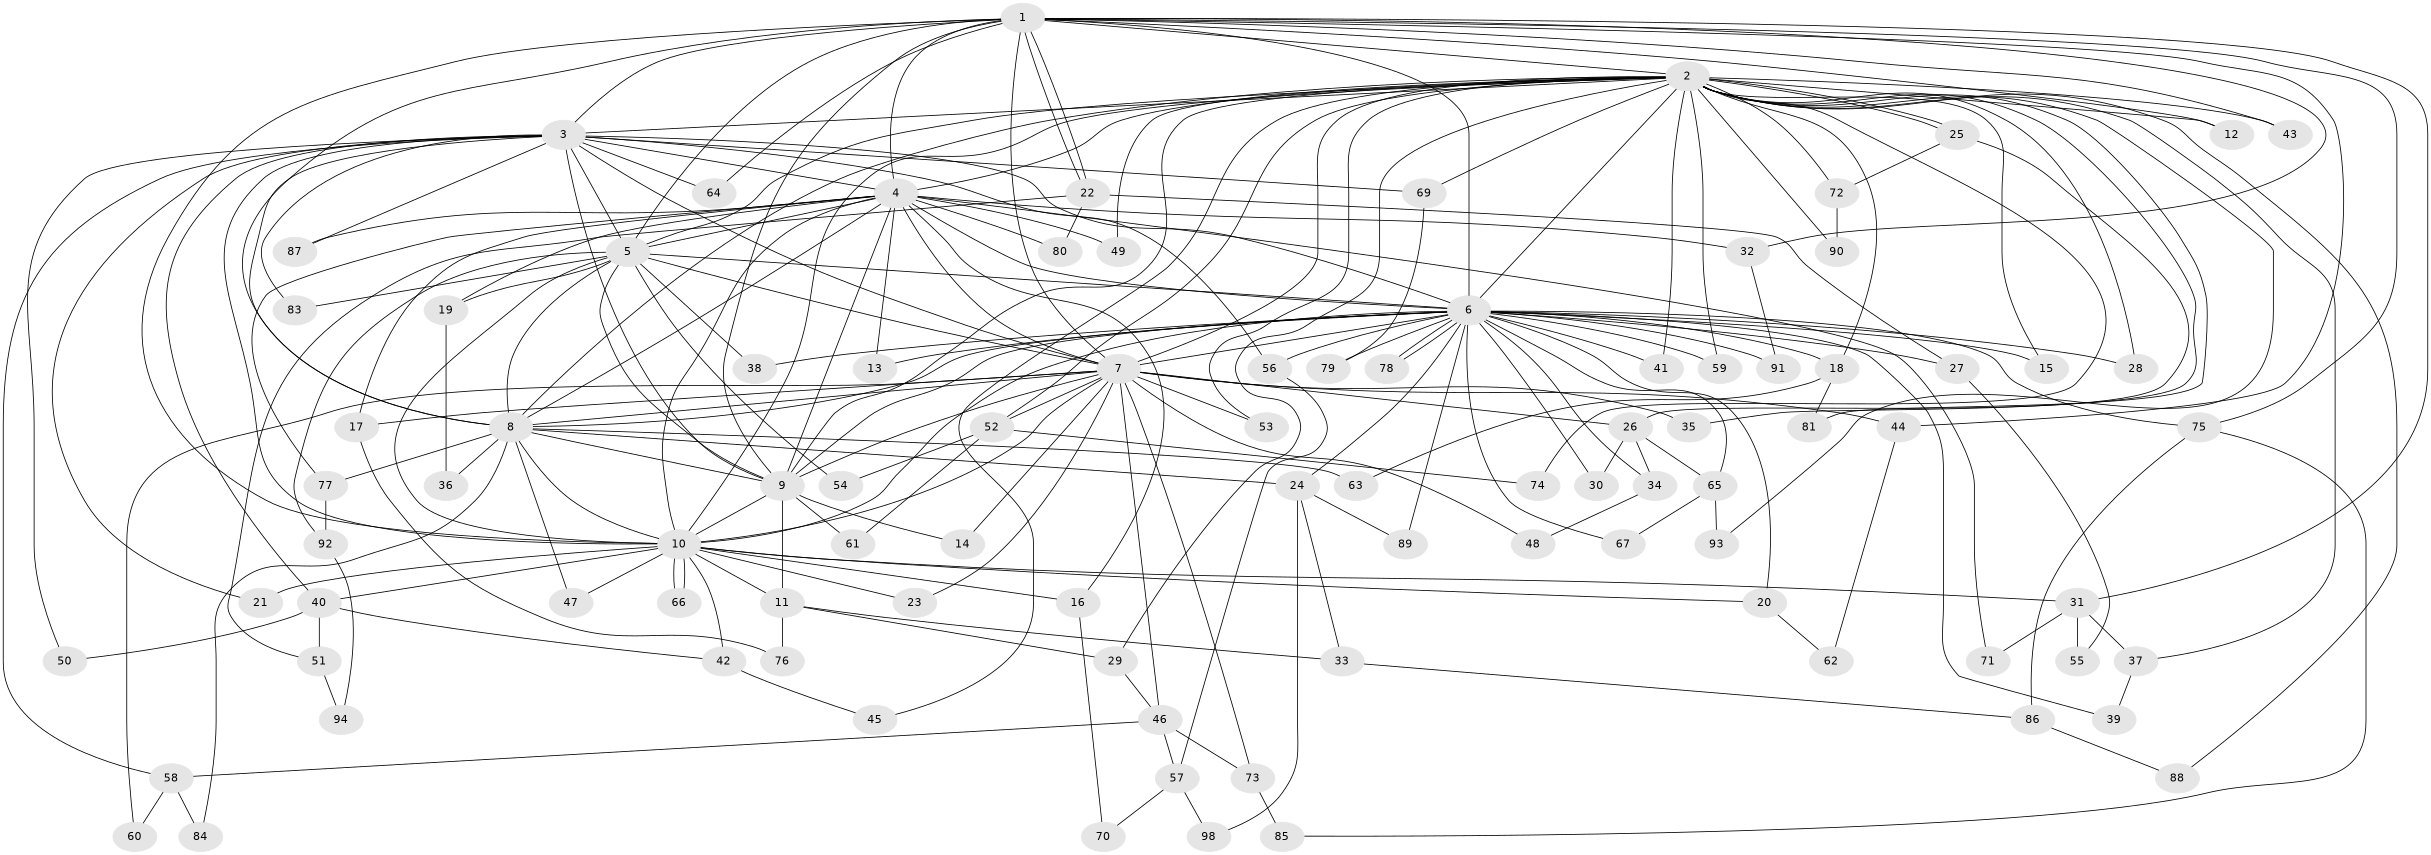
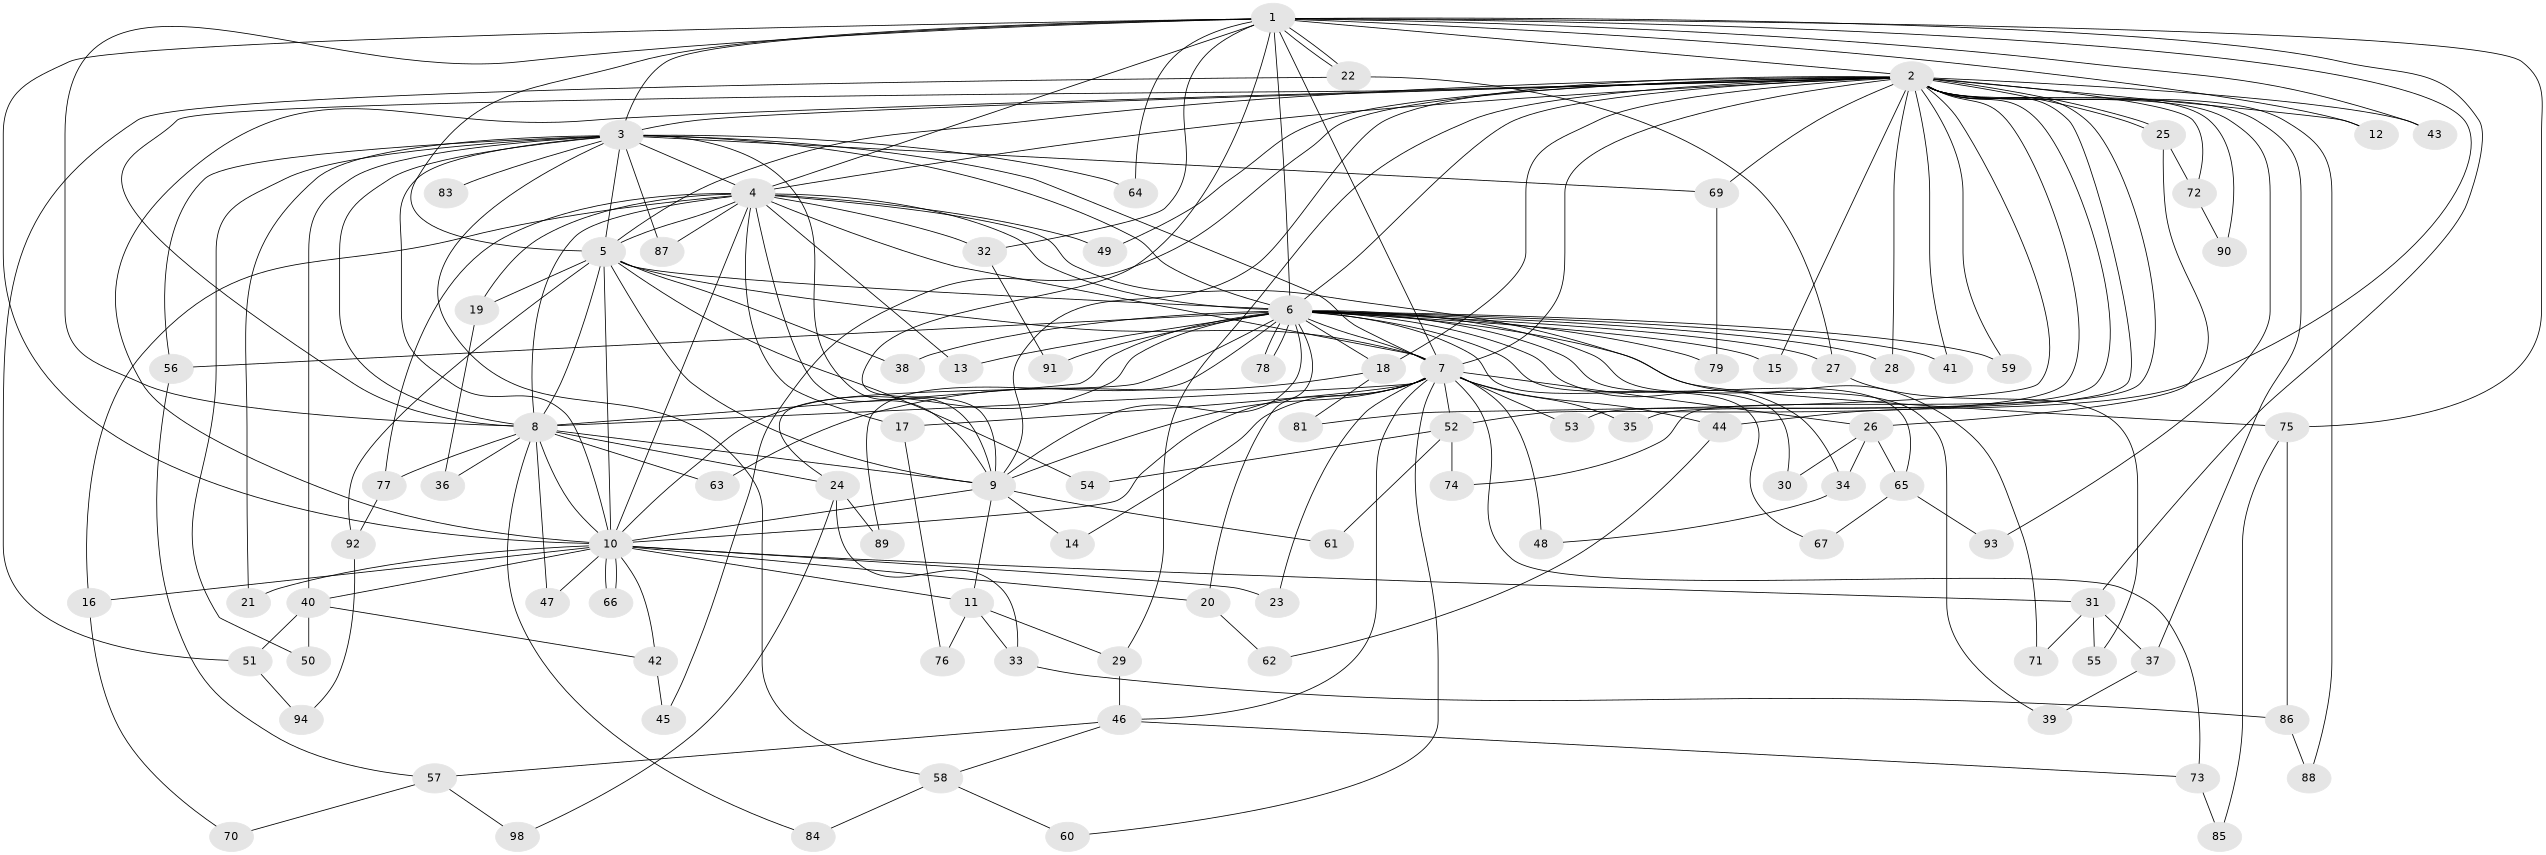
  graph {
    fontname="DejaVu Sans"
    node [color=gray90 fontname="DejaVu Sans" style=filled]
    edge [fontname="DejaVu Sans"]
    1
    2
    3
    4
    5
    6
    7
    8
    9
    10
    12
    22
    31
    32
    43
    44
    64
    75
    15
    18
    25
    28
    29
    35
    37
    41
    45
    49
    52
    53
    59
    69
    72
    74
    81
    88
    90
    93
    21
    40
    50
    56
    58
    83
    87
    13
    16
    17
    19
    71
    77
-   80
    38
    54
    92
    20
    24
    27
    30
    34
    39
    65
    67
    78
    79
    89
    91
    14
    23
    26
    46
    48
    60
    73
    36
    47
    63
    84
    11
    61
    42
    66
    51
    55
    62
    86
    85
    57
    70
    76
    94
    33
    n93 [label=98]
    1 -- 2
    1 -- 3
    1 -- 4
    1 -- 5
    1 -- 6
    1 -- 7
    1 -- 8
    1 -- 9
    1 -- 10
    1 -- 12
    1 -- 22
    1 -- 22
    1 -- 31
    1 -- 32
    1 -- 43
    1 -- 44
    1 -- 64
    1 -- 75
    2 -- 3
    2 -- 4
    2 -- 5
    2 -- 6
    2 -- 7
    2 -- 8
    2 -- 9
    2 -- 10
    2 -- 12
    2 -- 43
    2 -- 15
    2 -- 18
    2 -- 25
    2 -- 25
    2 -- 28
    2 -- 29
    2 -- 35
    2 -- 37
    2 -- 41
    2 -- 45
    2 -- 49
    2 -- 52
    2 -- 53
    2 -- 59
    2 -- 69
    2 -- 72
    2 -- 74
    2 -- 81
    2 -- 88
    2 -- 90
    2 -- 93
    3 -- 4
    3 -- 5
    3 -- 6
    3 -- 7
    3 -- 8
    3 -- 9
    3 -- 10
    3 -- 64
    3 -- 69
    3 -- 21
    3 -- 40
    3 -- 50
    3 -- 56
    3 -- 58
    3 -- 83
    3 -- 87
    4 -- 5
    4 -- 6
    4 -- 7
    4 -- 8
    4 -- 9
    4 -- 10
    4 -- 32
    4 -- 49
    4 -- 87
    4 -- 13
    4 -- 16
    4 -- 17
    4 -- 19
    4 -- 71
    4 -- 77
-   4 -- 80
    5 -- 6
    5 -- 7
    5 -- 8
    5 -- 9
    5 -- 10
-   5 -- 83
    5 -- 19
    5 -- 38
    5 -- 54
    5 -- 92
    6 -- 7
    6 -- 8
    6 -- 9
    6 -- 10
    6 -- 75
    6 -- 15
    6 -- 18
    6 -- 28
    6 -- 41
    6 -- 59
    6 -- 56
    6 -- 13
    6 -- 38
    6 -- 20
    6 -- 24
    6 -- 27
    6 -- 30
    6 -- 34
    6 -- 39
    6 -- 65
    6 -- 67
    6 -- 78
    6 -- 78
    6 -- 79
    6 -- 89
    6 -- 91
    7 -- 8
    7 -- 9
    7 -- 10
    7 -- 44
    7 -- 35
    7 -- 52
    7 -- 53
    7 -- 17
    7 -- 14
    7 -- 23
    7 -- 26
    7 -- 46
    7 -- 48
    7 -- 60
    7 -- 73
    8 -- 9
    8 -- 10
    8 -- 77
    8 -- 24
    8 -- 36
    8 -- 47
    8 -- 63
    8 -- 84
    9 -- 10
    9 -- 14
    9 -- 11
    9 -- 61
    10 -- 31
    10 -- 21
    10 -- 40
    10 -- 16
    10 -- 20
    10 -- 23
    10 -- 47
    10 -- 11
    10 -- 42
    10 -- 66
    10 -- 66
-   22 -- 80
    22 -- 27
    22 -- 51
    31 -- 37
    31 -- 71
    31 -- 55
    32 -- 91
    44 -- 62
    75 -- 86
    75 -- 85
    18 -- 81
    18 -- 63
    25 -- 72
    25 -- 26
    29 -- 46
    37 -- 39
    52 -- 74
    52 -- 54
    52 -- 61
    69 -- 79
    72 -- 90
    40 -- 50
    40 -- 42
    40 -- 51
    56 -- 57
    58 -- 60
    58 -- 84
    16 -- 70
    17 -- 76
    19 -- 36
    77 -- 92
    92 -- 94
    20 -- 62
    24 -- 89
    24 -- 33
    24 -- n93
    27 -- 55
    34 -- 48
    65 -- 93
    65 -- 67
    26 -- 30
    26 -- 34
    26 -- 65
    46 -- 58
    46 -- 73
    46 -- 57
    73 -- 85
    11 -- 29
    11 -- 76
    11 -- 33
    42 -- 45
    51 -- 94
    86 -- 88
    57 -- 70
    57 -- n93
    33 -- 86
  }
